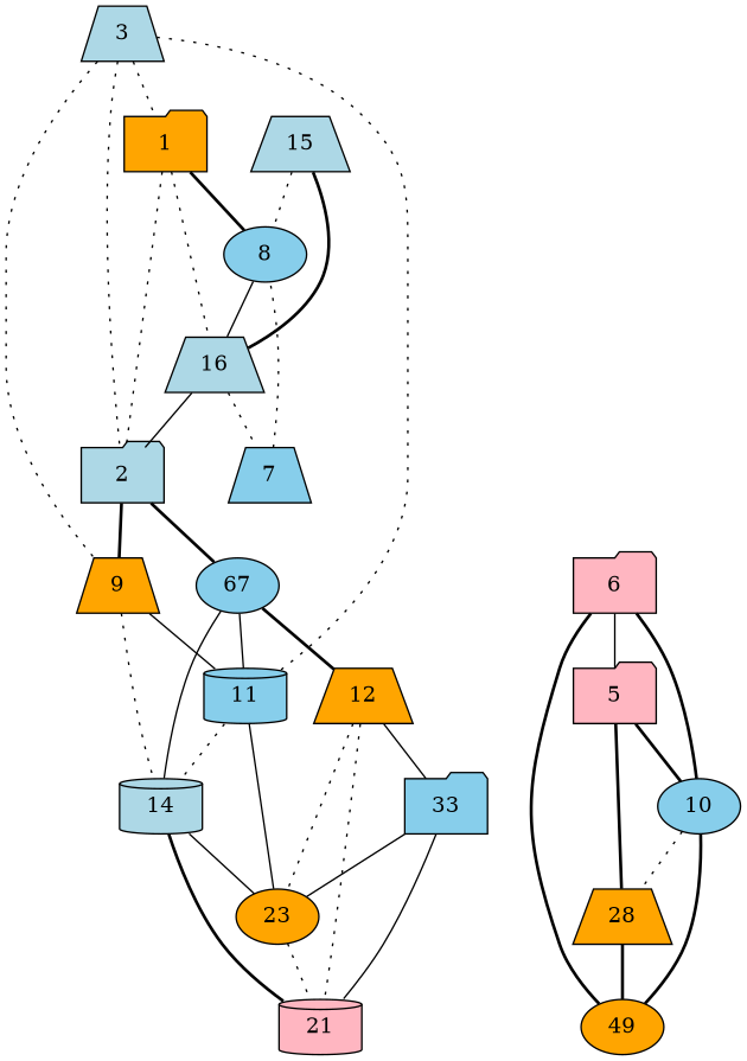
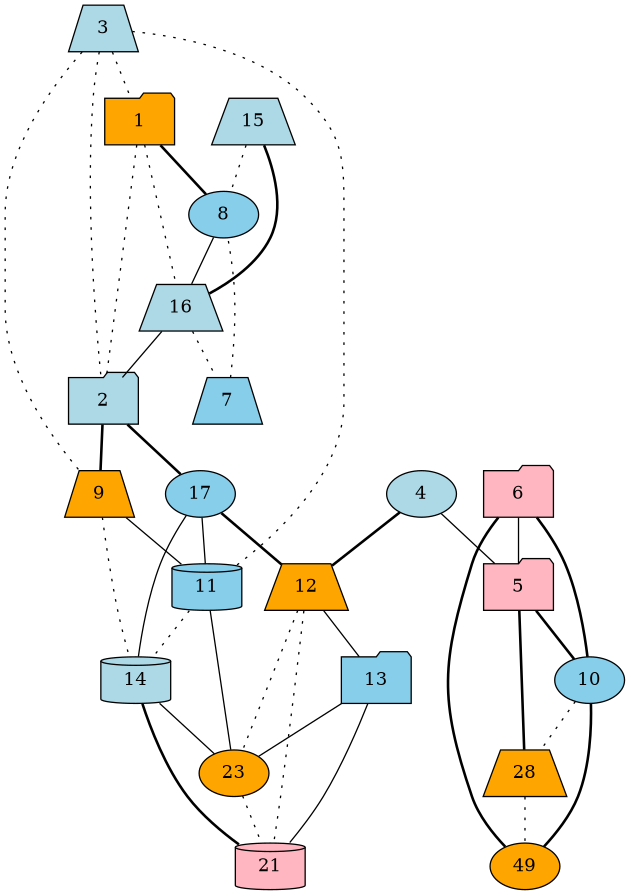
  graph {
    fontname="DejaVu Serif"
    node [aaLength=9 fillcolor=orange fontname="DejaVu Serif" sequence=vanDerWaals shape=trapezium style=filled type=1]
    edge [distance0=7.0 fontname="DejaVu Serif" frequency=1 style=dotted type0=2]
    1 [aaLength=10 sequence=PISRHPTKRT shape=folder type=0]
    2 [aaLength=11 fillcolor=lightblue sequence=HXAVHPXGKPA shape=folder type=0]
    8 [aaLength=6 fillcolor=skyblue sequence=ITREYE shape=ellipse]
    16 [aaLength=6 fillcolor=lightblue sequence=ITREYE]
    9 [aaLength=7 sequence=HFRVHTR]
-   17 [aaLength=7 fillcolor=skyblue sequence=HFRVHTR shape=ellipse label=67]
+   17 [aaLength=7 fillcolor=skyblue sequence=HFRVHTR shape=ellipse]
    7 [aaLength=4 fillcolor=skyblue sequence=ESLQ]
    11 [fillcolor=skyblue sequence=HITHPLVGD shape=cylinder]
    14 [aaLength=4 fillcolor=lightblue sequence=PRPP shape=cylinder]
    12 [aaLength=8 sequence=XEWHAPIP]
    n11 [aaLength=3 label=23 sequence=ASE shape=ellipse]
    21 [aaLength=3 fillcolor=lightpink sequence=KFD shape=cylinder]
    3 [aaLength=14 fillcolor=lightblue sequence=RLRLETGRTHQIRV type=0]
+   4 [aaLength=10 fillcolor=lightblue sequence=LIEVXRADFE shape=ellipse type=0]
    5 [aaLength=11 fillcolor=lightpink shape=folder type=0]
    10 [fillcolor=skyblue shape=ellipse]
    n17 [label=28]
-   13 [fillcolor=skyblue sequence=XLRLYHPIS shape=folder label=33]
+   13 [fillcolor=skyblue sequence=XLRLYHPIS shape=folder]
    n19 [aaLength=5 label=49 shape=ellipse]
    6 [aaLength=18 fillcolor=lightpink shape=folder type=0]
    15 [aaLength=4 fillcolor=lightblue sequence=ESLQ]
    1 -- 2 [distance0=16.29068 type0=1]
    1 -- 8 [distance0=34.97454 style=bold]
    1 -- 16 [distance0=34.97454 type0=3]
    2 -- 9 [distance0=44.95084 style=bold type0=3]
    2 -- 17 [distance0=8.0 style=bold type0=4]
    8 -- 16 [distance0=0.0 style=solid type0=5]
    16 -- 2 [distance0=25.0 style=solid type0=4]
    16 -- 7
    9 -- 11 [distance0=25.0 style=solid]
    9 -- 14 [distance0=40.0 type0=3]
    17 -- 11 [distance0=25.0 style=solid]
    17 -- 14 [distance0=40.0 style=solid type0=3]
    17 -- 12 [distance0=0.0 style=bold type0=5]
    7 -- 8 [distance1=3.0 frequency=2 type1=4]
    11 -- 14 [distance0=15.0 distance1=6.0 frequency=2 type0=1 type1=4]
    11 -- n11 [distance0=21.0 style=solid]
    14 -- n11 [distance0=6.0 distance1=2.0 frequency=2 style=solid type0=1 type1=4]
    14 -- 21 [distance0=16.0 style=bold type0=3]
    12 -- n11 [distance0=32.0 type0=3]
    12 -- 21 [distance0=22.0]
    12 -- 13 [distance0=12.0 style=solid type0=1]
    n11 -- 21 [distance0=10.0 distance1=7.0 frequency=2 type1=4]
    3 -- 1 [distance0=43.2982]
    3 -- 2 [distance0=29.61372 type0=1]
    3 -- 9 [distance0=50.54392 type0=3]
    3 -- 11 [distance0=3.0 type0=4]
+   4 -- 12 [distance0=43.0529 style=bold]
+   4 -- 5 [distance0=35.60385 distance1=9.0 frequency=2 style=solid type0=1 type1=4]
    5 -- 10 [distance0=33.39332 distance1=0.0 frequency=2 style=bold type0=1 type1=4]
    5 -- n17 [distance0=33.39332 style=bold]
    10 -- n17 [distance0=0.0 distance1=0.0 frequency=2 type0=1 type1=5]
-   n17 -- n19 [distance0=15.0 distance1=0.0 frequency=2 style=bold type1=4]
+   n17 -- n19 [distance0=15.0 distance1=0.0 frequency=2 type1=4]
    13 -- n11 [distance0=20.0 style=solid type0=3]
    13 -- 21 [distance0=10.0 style=solid type0=1]
    n19 -- 10 [distance0=15.0 style=bold type0=1]
    6 -- 5 [distance0=39.63211 style=solid]
    6 -- 10 [distance0=42.16881 style=bold type0=3]
    6 -- n19 [distance0=36.23822 style=bold type0=1]
    15 -- 8
    15 -- 16 [style=bold type0=3]
  }
